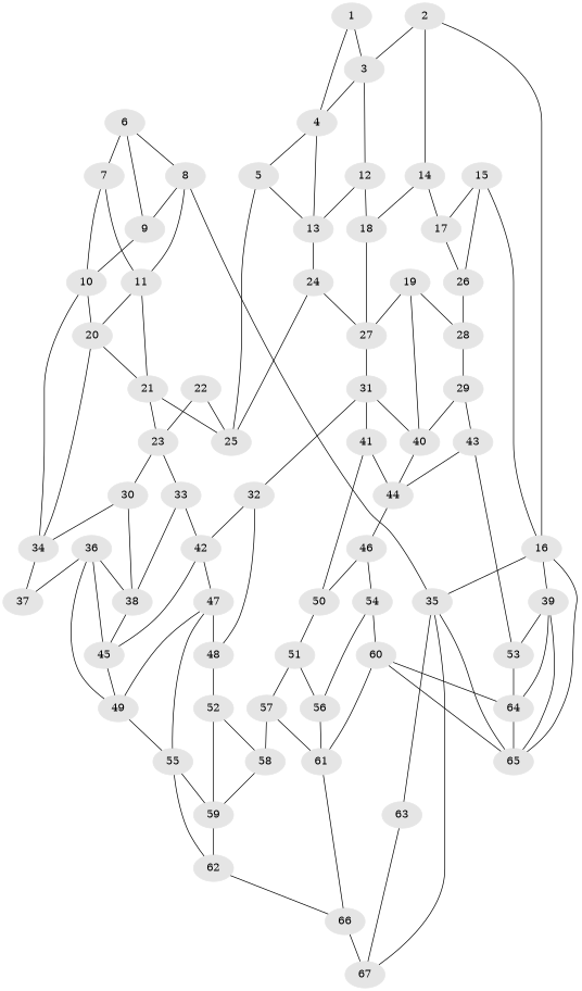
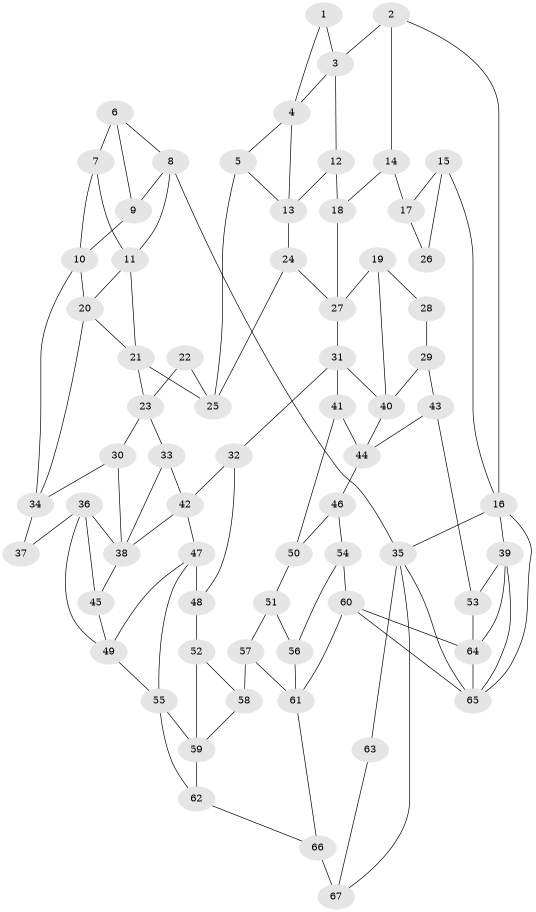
  graph {
    node [color=gray90 style=filled]
    edge [weight=1.0]
    1
    3
    4
    12
    5
    13
    2
    14
    16
    18
    17
    35
    39
    65
    25
    24
    6
    7
    8
    9
    10
    11
    20
    34
    21
    63
    67
    37
    23
    27
    26
    15
    28
    53
    64
    31
    19
    40
    29
    44
    30
    33
    22
    38
    42
    32
    41
    43
    45
    48
    50
    47
    52
    36
    49
    55
    46
    51
    54
    56
    60
    59
    62
    58
    57
    61
    66
    1 -- 3
    1 -- 4
    3 -- 4
    3 -- 12
    4 -- 5
    4 -- 13
    12 -- 13
    12 -- 18 [weight=2.0]
    5 -- 13
    5 -- 25 [weight=2.0]
    13 -- 24
    2 -- 3
    2 -- 14
    2 -- 16
    14 -- 18
    14 -- 17
    16 -- 35
    16 -- 39
    16 -- 65
    18 -- 27
    17 -- 26
    35 -- 65
    35 -- 63
    35 -- 67
    39 -- 65
    39 -- 53
    39 -- 64
    24 -- 25
    24 -- 27
    6 -- 7 [weight=2.0]
    6 -- 8
    6 -- 9
    7 -- 10
    7 -- 11
    8 -- 35 [weight=2.0]
    8 -- 9
    8 -- 11
    9 -- 10
    10 -- 20
    10 -- 34
    11 -- 20
    11 -- 21
    20 -- 34
    20 -- 21
    34 -- 37
    21 -- 25
    21 -- 23
    63 -- 67
    23 -- 30
    23 -- 33
    27 -- 31
-   26 -- 28 [weight=2.0]
    15 -- 16
    15 -- 17
    15 -- 26
    28 -- 29
    53 -- 64
    64 -- 65
    31 -- 40
    31 -- 32
    31 -- 41
    19 -- 27
    19 -- 28
    19 -- 40
    40 -- 44
    29 -- 40
    29 -- 43
    44 -- 46
    30 -- 34
    30 -- 38
    33 -- 38
    33 -- 42
    22 -- 25 [weight=2.0]
    22 -- 23
    38 -- 45
-   42 -- 45
+   42 -- 38
    42 -- 47
    32 -- 42
    32 -- 48
    41 -- 44
    41 -- 50 [weight=2.0]
    43 -- 53 [weight=2.0]
    43 -- 44
    45 -- 49
    48 -- 52 [weight=2.0]
    50 -- 51
    47 -- 48
    47 -- 49
    47 -- 55
    52 -- 59
    52 -- 58
    36 -- 37
    36 -- 38
    36 -- 45
    36 -- 49
    49 -- 55
    55 -- 59
    55 -- 62
    46 -- 50
    46 -- 54
    51 -- 56
    51 -- 57
    54 -- 56 [weight=2.0]
    54 -- 60
    56 -- 61
    60 -- 65
    60 -- 64
    60 -- 61
    59 -- 62
    62 -- 66
    58 -- 59
    57 -- 58 [weight=2.0]
    57 -- 61
    61 -- 66
    66 -- 67 [weight=2.0]
  }
